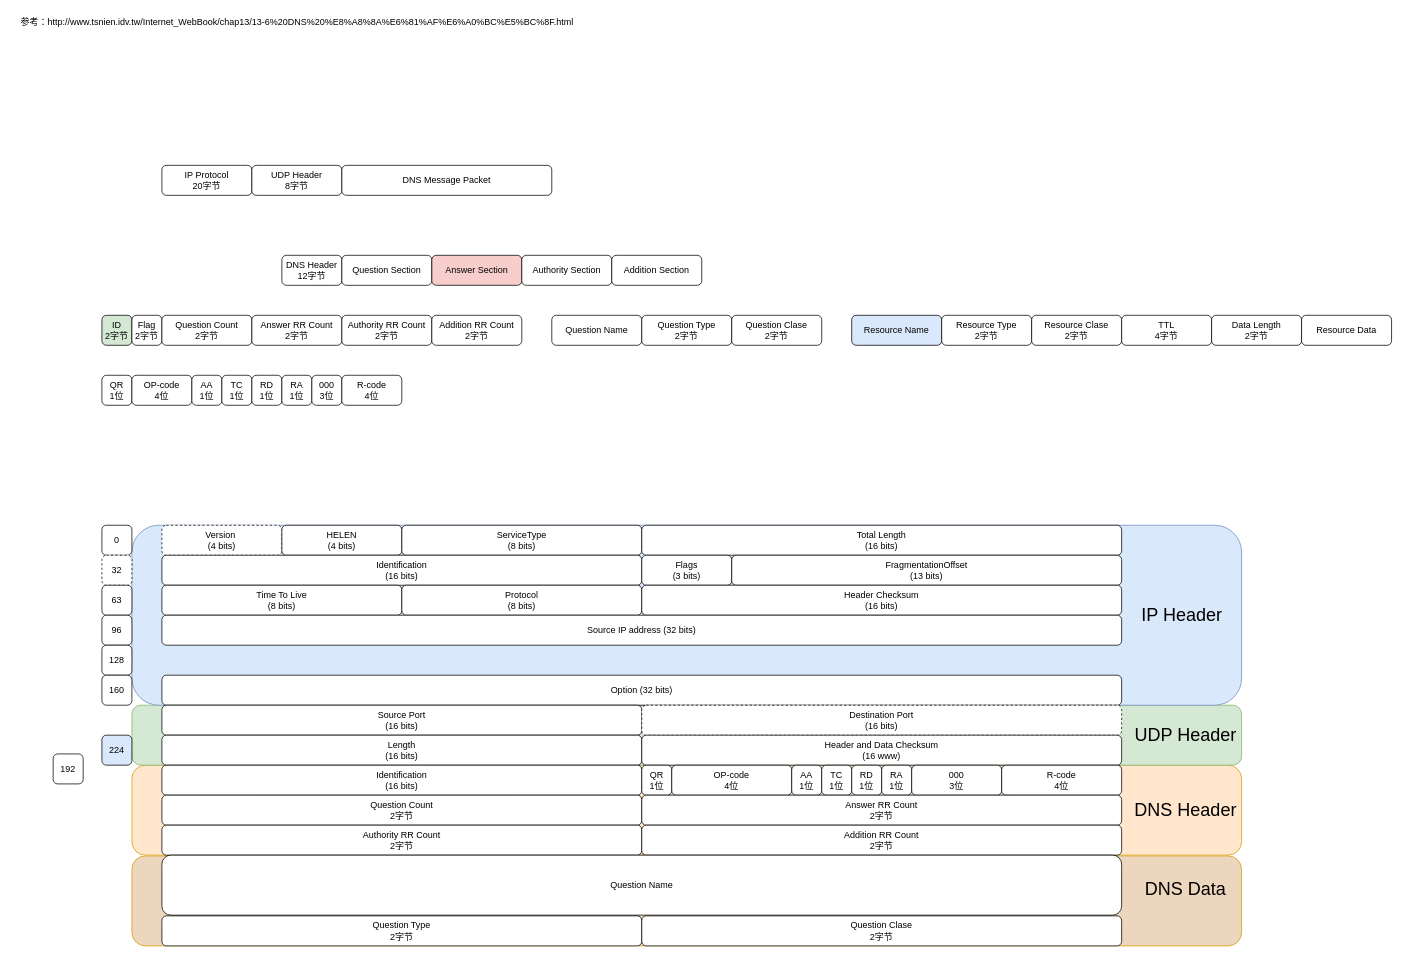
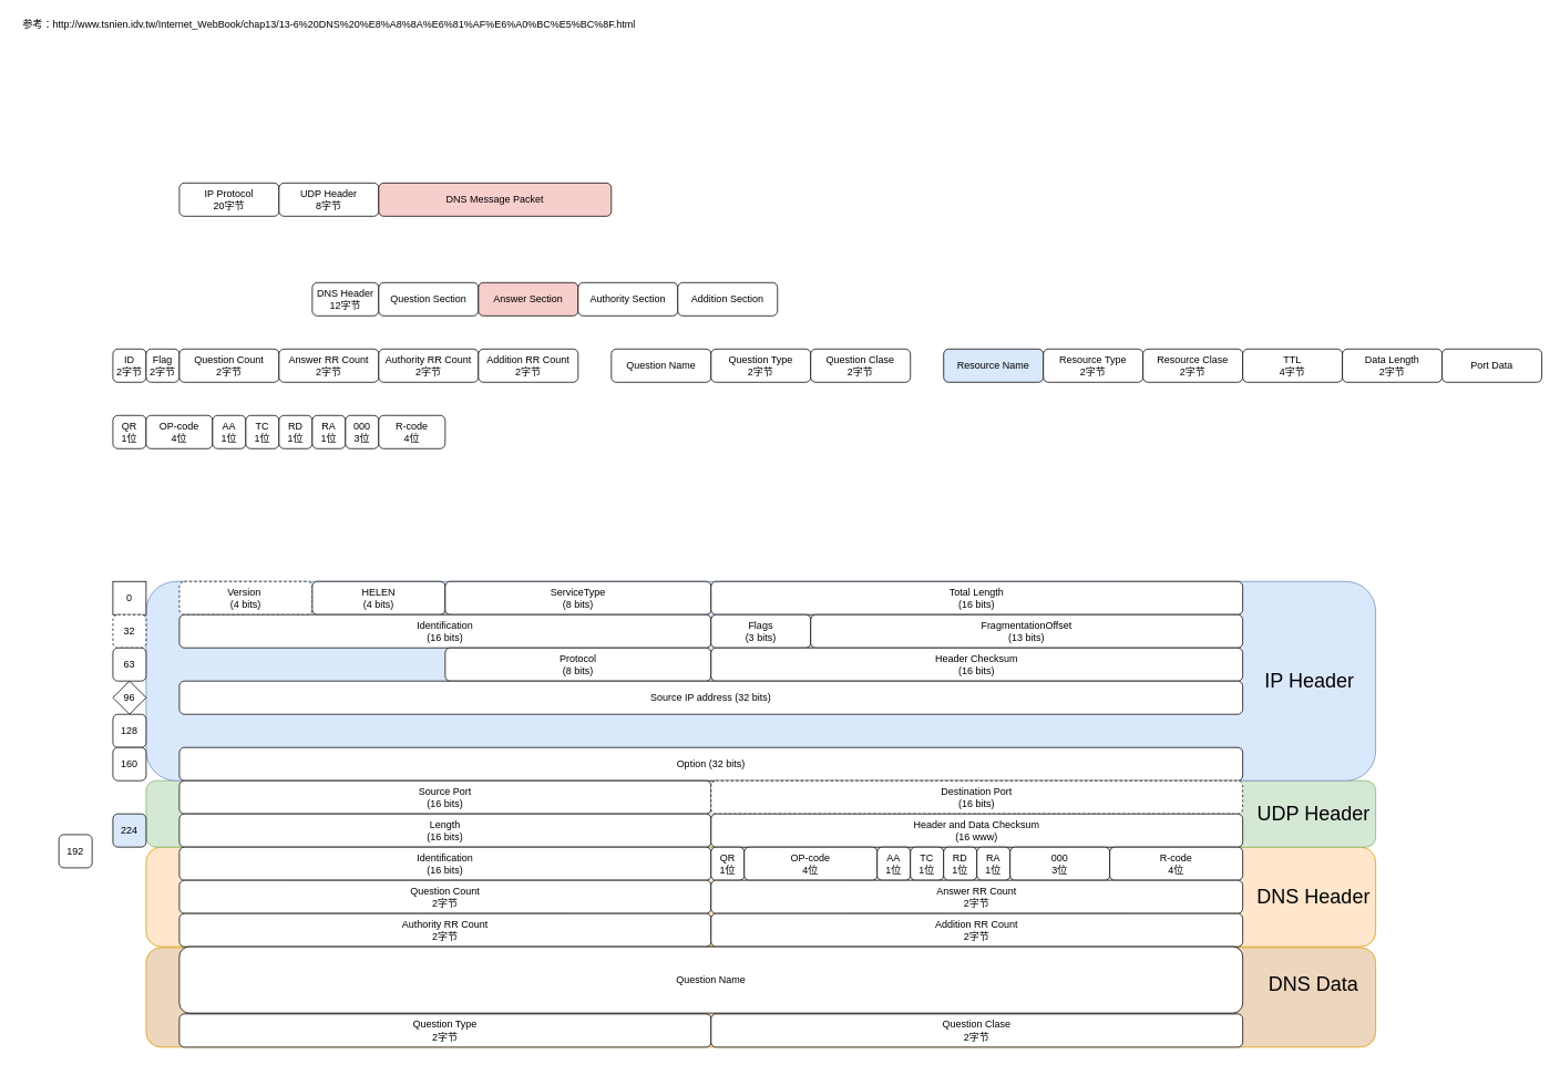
  <mxCell id="0" />
  <mxCell id="1" parent="0" />
  <mxCell id="2" value="" style="rounded=1;whiteSpace=wrap;html=1;strokeColor=#d79b00;fillColor=#EDD6BE;" parent="1" vertex="1"><mxGeometry x="175" y="1141" width="1480" height="120" as="geometry" /></mxCell>
  <mxCell id="3" value="" style="rounded=1;whiteSpace=wrap;html=1;fillColor=#ffe6cc;strokeColor=#d79b00;" parent="1" vertex="1"><mxGeometry x="175" y="1020" width="1480" height="120" as="geometry" /></mxCell>
  <mxCell id="4" value="" style="rounded=1;whiteSpace=wrap;html=1;fillColor=#d5e8d4;strokeColor=#82b366;" parent="1" vertex="1"><mxGeometry x="175" y="940" width="1480" height="80" as="geometry" /></mxCell>
  <mxCell id="5" value="" style="group" parent="1" vertex="1" connectable="0"><mxGeometry x="175" y="660" width="1480" height="280" as="geometry" /></mxCell>
  <mxCell id="6" value="" style="rounded=1;whiteSpace=wrap;html=1;fillColor=#dae8fc;strokeColor=#6c8ebf;" parent="5" vertex="1"><mxGeometry y="40" width="1480" height="240" as="geometry" /></mxCell>
  <mxCell id="7" value="&lt;font style=&quot;font-size: 24px&quot;&gt;IP Header&lt;/font&gt;" style="text;html=1;align=center;verticalAlign=middle;resizable=0;points=[];autosize=1;strokeColor=none;" parent="5" vertex="1"><mxGeometry x="1340.004" y="150" width="120" height="20" as="geometry" /></mxCell>
  <mxCell id="8" value="IP Protocol&lt;br&gt;20字节" style="rounded=1;whiteSpace=wrap;html=1;" parent="1" vertex="1"><mxGeometry x="215" y="220" width="120" height="40" as="geometry" /></mxCell>
  <mxCell id="9" value="UDP Header&lt;br&gt;8字节" style="rounded=1;whiteSpace=wrap;html=1;" parent="1" vertex="1"><mxGeometry x="335" y="220" width="120" height="40" as="geometry" /></mxCell>
- <mxCell id="10" value="DNS Message Packet" style="rounded=1;whiteSpace=wrap;html=1;" parent="1" vertex="1"><mxGeometry x="455" y="220" width="280" height="40" as="geometry" /></mxCell>
+ <mxCell id="10" value="DNS Message Packet" style="rounded=1;whiteSpace=wrap;html=1;fillColor=#f8cecc;" parent="1" vertex="1"><mxGeometry x="455" y="220" width="280" height="40" as="geometry" /></mxCell>
  <mxCell id="11" value="DNS Header&lt;br&gt;12字节" style="rounded=1;whiteSpace=wrap;html=1;" parent="1" vertex="1"><mxGeometry x="375" y="340" width="80" height="40" as="geometry" /></mxCell>
  <mxCell id="12" value="Question Section" style="rounded=1;whiteSpace=wrap;html=1;" parent="1" vertex="1"><mxGeometry x="455" y="340" width="120" height="40" as="geometry" /></mxCell>
  <mxCell id="13" value="Answer Section" style="rounded=1;whiteSpace=wrap;html=1;fillColor=#f8cecc;" parent="1" vertex="1"><mxGeometry x="575" y="340" width="120" height="40" as="geometry" /></mxCell>
  <mxCell id="14" value="Authority Section" style="rounded=1;whiteSpace=wrap;html=1;" parent="1" vertex="1"><mxGeometry x="695" y="340" width="120" height="40" as="geometry" /></mxCell>
  <mxCell id="15" value="Addition Section" style="rounded=1;whiteSpace=wrap;html=1;" parent="1" vertex="1"><mxGeometry x="815" y="340" width="120" height="40" as="geometry" /></mxCell>
- <mxCell id="16" value="ID&lt;br&gt;2字节" style="rounded=1;whiteSpace=wrap;html=1;fillColor=#d5e8d4;" parent="1" vertex="1"><mxGeometry x="135" y="420" width="40" height="40" as="geometry" /></mxCell>
+ <mxCell id="16" value="ID&lt;br&gt;2字节" style="rounded=1;whiteSpace=wrap;html=1;" parent="1" vertex="1"><mxGeometry x="135" y="420" width="40" height="40" as="geometry" /></mxCell>
  <mxCell id="17" value="Flag&lt;br&gt;2字节" style="rounded=1;whiteSpace=wrap;html=1;" parent="1" vertex="1"><mxGeometry x="175" y="420" width="40" height="40" as="geometry" /></mxCell>
  <mxCell id="18" value="Question Count&lt;br&gt;2字节" style="rounded=1;whiteSpace=wrap;html=1;" parent="1" vertex="1"><mxGeometry x="215" y="420" width="120" height="40" as="geometry" /></mxCell>
  <mxCell id="19" value="Answer RR Count&lt;br&gt;2字节" style="rounded=1;whiteSpace=wrap;html=1;" parent="1" vertex="1"><mxGeometry x="335" y="420" width="120" height="40" as="geometry" /></mxCell>
  <mxCell id="20" value="Authority&amp;nbsp;RR Count&lt;br&gt;2字节" style="rounded=1;whiteSpace=wrap;html=1;" parent="1" vertex="1"><mxGeometry x="455" y="420" width="120" height="40" as="geometry" /></mxCell>
  <mxCell id="21" value="Addition&amp;nbsp;RR Count&lt;br&gt;2字节" style="rounded=1;whiteSpace=wrap;html=1;" parent="1" vertex="1"><mxGeometry x="575" y="420" width="120" height="40" as="geometry" /></mxCell>
  <mxCell id="22" value="QR&lt;br&gt;1位" style="rounded=1;whiteSpace=wrap;html=1;" parent="1" vertex="1"><mxGeometry x="135" y="500" width="40" height="40" as="geometry" /></mxCell>
  <mxCell id="23" value="OP-code&lt;br&gt;4位" style="rounded=1;whiteSpace=wrap;html=1;" parent="1" vertex="1"><mxGeometry x="175" y="500" width="80" height="40" as="geometry" /></mxCell>
  <mxCell id="24" value="AA&lt;br&gt;1位" style="rounded=1;whiteSpace=wrap;html=1;" parent="1" vertex="1"><mxGeometry x="255" y="500" width="40" height="40" as="geometry" /></mxCell>
  <mxCell id="25" value="TC&lt;br&gt;1位" style="rounded=1;whiteSpace=wrap;html=1;" parent="1" vertex="1"><mxGeometry x="295" y="500" width="40" height="40" as="geometry" /></mxCell>
  <mxCell id="26" value="RD&lt;br&gt;1位" style="rounded=1;whiteSpace=wrap;html=1;" parent="1" vertex="1"><mxGeometry x="335" y="500" width="40" height="40" as="geometry" /></mxCell>
  <mxCell id="27" value="RA&lt;br&gt;1位" style="rounded=1;whiteSpace=wrap;html=1;" parent="1" vertex="1"><mxGeometry x="375" y="500" width="40" height="40" as="geometry" /></mxCell>
  <mxCell id="28" value="000&lt;br&gt;3位" style="rounded=1;whiteSpace=wrap;html=1;" parent="1" vertex="1"><mxGeometry x="415" y="500" width="40" height="40" as="geometry" /></mxCell>
  <mxCell id="29" value="R-code&lt;br&gt;4位" style="rounded=1;whiteSpace=wrap;html=1;" parent="1" vertex="1"><mxGeometry x="455" y="500" width="80" height="40" as="geometry" /></mxCell>
  <mxCell id="30" value="Question Name" style="rounded=1;whiteSpace=wrap;html=1;" parent="1" vertex="1"><mxGeometry x="735" y="420" width="120" height="40" as="geometry" /></mxCell>
  <mxCell id="31" value="Question Type&lt;br&gt;2字节" style="rounded=1;whiteSpace=wrap;html=1;" parent="1" vertex="1"><mxGeometry x="855" y="420" width="120" height="40" as="geometry" /></mxCell>
  <mxCell id="32" value="Question Clase&lt;br&gt;2字节" style="rounded=1;whiteSpace=wrap;html=1;" parent="1" vertex="1"><mxGeometry x="975" y="420" width="120" height="40" as="geometry" /></mxCell>
  <mxCell id="33" value="Resource Name" style="rounded=1;whiteSpace=wrap;html=1;fillColor=#dae8fc;" parent="1" vertex="1"><mxGeometry x="1135" y="420" width="120" height="40" as="geometry" /></mxCell>
  <mxCell id="34" value="Resource&amp;nbsp;Type&lt;br&gt;2字节" style="rounded=1;whiteSpace=wrap;html=1;" parent="1" vertex="1"><mxGeometry x="1255" y="420" width="120" height="40" as="geometry" /></mxCell>
  <mxCell id="35" value="Resource&amp;nbsp;Clase&lt;br&gt;2字节" style="rounded=1;whiteSpace=wrap;html=1;" parent="1" vertex="1"><mxGeometry x="1375" y="420" width="120" height="40" as="geometry" /></mxCell>
  <mxCell id="36" value="TTL&lt;br&gt;4字节" style="rounded=1;whiteSpace=wrap;html=1;" parent="1" vertex="1"><mxGeometry x="1495" y="420" width="120" height="40" as="geometry" /></mxCell>
  <mxCell id="37" value="Data Length&lt;br&gt;2字节" style="rounded=1;whiteSpace=wrap;html=1;" parent="1" vertex="1"><mxGeometry x="1615" y="420" width="120" height="40" as="geometry" /></mxCell>
- <mxCell id="38" value="Resource&amp;nbsp;Data" style="rounded=1;whiteSpace=wrap;html=1;" parent="1" vertex="1"><mxGeometry x="1735" y="420" width="120" height="40" as="geometry" /></mxCell>
+ <mxCell id="38" value="Port&amp;nbsp;Data" style="rounded=1;whiteSpace=wrap;html=1;" parent="1" vertex="1"><mxGeometry x="1735" y="420" width="120" height="40" as="geometry" /></mxCell>
  <mxCell id="39" value="参考：http://www.tsnien.idv.tw/Internet_WebBook/chap13/13-6%20DNS%20%E8%A8%8A%E6%81%AF%E6%A0%BC%E5%BC%8F.html" style="text;html=1;align=center;verticalAlign=middle;resizable=0;points=[];autosize=1;strokeColor=none;" parent="1" vertex="1"><mxGeometry x="20" width="750" height="20" as="geometry" y="20" /></mxCell>
  <mxCell id="40" value="Version&amp;nbsp;&lt;br&gt;(4 bits)" style="rounded=1;whiteSpace=wrap;html=1;dashed=1;" parent="1" vertex="1"><mxGeometry x="215" y="700" width="160" height="40" as="geometry" /></mxCell>
  <mxCell id="41" value="HELEN&lt;br&gt;(4 bits)" style="rounded=1;whiteSpace=wrap;html=1;" parent="1" vertex="1"><mxGeometry x="375" y="700" width="160" height="40" as="geometry" /></mxCell>
  <mxCell id="42" value="ServiceType&lt;br&gt;(8 bits)" style="rounded=1;whiteSpace=wrap;html=1;" parent="1" vertex="1"><mxGeometry x="535" y="700" width="320" height="40" as="geometry" /></mxCell>
  <mxCell id="43" value="Total Length&lt;br&gt;(16 bits)" style="rounded=1;whiteSpace=wrap;html=1;" parent="1" vertex="1"><mxGeometry x="855" y="700" width="640" height="40" as="geometry" /></mxCell>
  <mxCell id="44" value="Identification&lt;br&gt;(16 bits)" style="rounded=1;whiteSpace=wrap;html=1;" parent="1" vertex="1"><mxGeometry x="215" y="740" width="640" height="40" as="geometry" /></mxCell>
  <mxCell id="45" value="Flags&lt;br&gt;(3 bits)" style="rounded=1;whiteSpace=wrap;html=1;" parent="1" vertex="1"><mxGeometry x="855" y="740" width="120" height="40" as="geometry" /></mxCell>
  <mxCell id="46" value="FragmentationOffset&lt;br&gt;(13 bits)" style="rounded=1;whiteSpace=wrap;html=1;" parent="1" vertex="1"><mxGeometry x="975" y="740" width="520" height="40" as="geometry" /></mxCell>
- <mxCell id="47" value="Time To Live&lt;br&gt;(8 bits)" style="rounded=1;whiteSpace=wrap;html=1;" parent="1" vertex="1"><mxGeometry x="215" y="780" width="320" height="40" as="geometry" /></mxCell>
  <mxCell id="48" value="Protocol&lt;br&gt;(8 bits)" style="rounded=1;whiteSpace=wrap;html=1;" parent="1" vertex="1"><mxGeometry x="535" y="780" width="320" height="40" as="geometry" /></mxCell>
  <mxCell id="49" value="Header Checksum&lt;br&gt;(16 bits)" style="rounded=1;whiteSpace=wrap;html=1;" parent="1" vertex="1"><mxGeometry x="855" y="780" width="640" height="40" as="geometry" /></mxCell>
  <mxCell id="50" value="Source IP address (32 bits)" style="rounded=1;whiteSpace=wrap;html=1;" parent="1" vertex="1"><mxGeometry x="215" y="820" width="1280" height="40" as="geometry" /></mxCell>
  <mxCell id="51" value="Option (32 bits)" style="rounded=1;whiteSpace=wrap;html=1;" parent="1" vertex="1"><mxGeometry x="215" y="900" width="1280" height="40" as="geometry" /></mxCell>
- <mxCell id="52" value="0" style="rounded=1;whiteSpace=wrap;html=1;" parent="1" vertex="1"><mxGeometry x="135" y="700" width="40" height="40" as="geometry" /></mxCell>
+ <mxCell id="52" value="0" style="whiteSpace=wrap;html=1;rounded=0;" parent="1" vertex="1"><mxGeometry x="135" y="700" width="40" height="40" as="geometry" /></mxCell>
  <mxCell id="53" value="32" style="rounded=1;whiteSpace=wrap;html=1;dashed=1;" parent="1" vertex="1"><mxGeometry x="135" y="740" width="40" height="40" as="geometry" /></mxCell>
  <mxCell id="54" value="63" style="rounded=1;whiteSpace=wrap;html=1;" parent="1" vertex="1"><mxGeometry x="135" y="780" width="40" height="40" as="geometry" /></mxCell>
- <mxCell id="55" value="96" style="rounded=1;whiteSpace=wrap;html=1;" parent="1" vertex="1"><mxGeometry x="135" y="820" width="40" height="40" as="geometry" /></mxCell>
+ <mxCell id="55" value="96" style="rhombus;whiteSpace=wrap;html=1;" parent="1" vertex="1"><mxGeometry x="135" y="820" width="40" height="40" as="geometry" /></mxCell>
  <mxCell id="56" value="128" style="rounded=1;whiteSpace=wrap;html=1;" parent="1" vertex="1"><mxGeometry x="135" y="860" width="40" height="40" as="geometry" /></mxCell>
  <mxCell id="57" value="160" style="rounded=1;whiteSpace=wrap;html=1;" parent="1" vertex="1"><mxGeometry x="135" y="900" width="40" height="40" as="geometry" /></mxCell>
  <mxCell id="58" value="Source Port&lt;br&gt;(16 bits)" style="rounded=1;whiteSpace=wrap;html=1;" parent="1" vertex="1"><mxGeometry x="215" y="940" width="640" height="40" as="geometry" /></mxCell>
  <mxCell id="59" value="Length&lt;br&gt;(16 bits)" style="rounded=1;whiteSpace=wrap;html=1;" parent="1" vertex="1"><mxGeometry x="215" y="980" width="640" height="40" as="geometry" /></mxCell>
  <mxCell id="60" value="Destination Port&lt;br&gt;(16 bits)" style="rounded=1;whiteSpace=wrap;html=1;dashed=1;" parent="1" vertex="1"><mxGeometry x="855" y="940" width="640" height="40" as="geometry" /></mxCell>
  <mxCell id="61" value="Header and Data Checksum&lt;br&gt;(16 www)" style="rounded=1;whiteSpace=wrap;html=1;" parent="1" vertex="1"><mxGeometry x="855" y="980" width="640" height="40" as="geometry" /></mxCell>
  <mxCell id="62" value="192" style="rounded=1;whiteSpace=wrap;html=1;" parent="1" vertex="1"><mxGeometry x="70" y="1005" width="40" height="40" as="geometry" /></mxCell>
  <mxCell id="63" value="224" style="rounded=1;whiteSpace=wrap;html=1;fillColor=#dae8fc;" parent="1" vertex="1"><mxGeometry x="135" y="980" width="40" height="40" as="geometry" /></mxCell>
  <mxCell id="64" value="&lt;font style=&quot;font-size: 24px&quot;&gt;UDP Header&lt;/font&gt;" style="text;html=1;align=center;verticalAlign=middle;resizable=0;points=[];autosize=1;strokeColor=none;" parent="1" vertex="1"><mxGeometry x="1505" y="970" width="150" height="20" as="geometry" /></mxCell>
  <mxCell id="65" value="Identification&lt;br&gt;(16 bits)" style="rounded=1;whiteSpace=wrap;html=1;" parent="1" vertex="1"><mxGeometry x="215" y="1020" width="640" height="40" as="geometry" /></mxCell>
  <mxCell id="66" value="QR&lt;br&gt;1位" style="rounded=1;whiteSpace=wrap;html=1;" parent="1" vertex="1"><mxGeometry x="855" y="1020" width="40" height="40" as="geometry" /></mxCell>
  <mxCell id="67" value="OP-code&lt;br&gt;4位" style="rounded=1;whiteSpace=wrap;html=1;" parent="1" vertex="1"><mxGeometry x="895" y="1020" width="160" height="40" as="geometry" /></mxCell>
  <mxCell id="68" value="AA&lt;br&gt;1位" style="rounded=1;whiteSpace=wrap;html=1;" parent="1" vertex="1"><mxGeometry x="1055" y="1020" width="40" height="40" as="geometry" /></mxCell>
  <mxCell id="69" value="TC&lt;br&gt;1位" style="rounded=1;whiteSpace=wrap;html=1;" parent="1" vertex="1"><mxGeometry x="1095" y="1020" width="40" height="40" as="geometry" /></mxCell>
  <mxCell id="70" value="RD&lt;br&gt;1位" style="rounded=1;whiteSpace=wrap;html=1;" parent="1" vertex="1"><mxGeometry x="1135" y="1020" width="40" height="40" as="geometry" /></mxCell>
  <mxCell id="71" value="RA&lt;br&gt;1位" style="rounded=1;whiteSpace=wrap;html=1;" parent="1" vertex="1"><mxGeometry x="1175" y="1020" width="40" height="40" as="geometry" /></mxCell>
  <mxCell id="72" value="000&lt;br&gt;3位" style="rounded=1;whiteSpace=wrap;html=1;" parent="1" vertex="1"><mxGeometry x="1215" y="1020" width="120" height="40" as="geometry" /></mxCell>
  <mxCell id="73" value="R-code&lt;br&gt;4位" style="rounded=1;whiteSpace=wrap;html=1;" parent="1" vertex="1"><mxGeometry x="1335" y="1020" width="160" height="40" as="geometry" /></mxCell>
  <mxCell id="74" value="Question Count&lt;br&gt;2字节" style="rounded=1;whiteSpace=wrap;html=1;" parent="1" vertex="1"><mxGeometry x="215" y="1060" width="640" height="40" as="geometry" /></mxCell>
  <mxCell id="75" value="Answer RR Count&lt;br&gt;2字节" style="rounded=1;whiteSpace=wrap;html=1;" parent="1" vertex="1"><mxGeometry x="855" y="1060" width="640" height="40" as="geometry" /></mxCell>
  <mxCell id="76" value="Authority&amp;nbsp;RR Count&lt;br&gt;2字节" style="rounded=1;whiteSpace=wrap;html=1;" parent="1" vertex="1"><mxGeometry x="215" y="1100" width="640" height="40" as="geometry" /></mxCell>
  <mxCell id="77" value="Addition&amp;nbsp;RR Count&lt;br&gt;2字节" style="rounded=1;whiteSpace=wrap;html=1;" parent="1" vertex="1"><mxGeometry x="855" y="1100" width="640" height="40" as="geometry" /></mxCell>
  <mxCell id="78" value="Question Name" style="rounded=1;whiteSpace=wrap;html=1;" parent="1" vertex="1"><mxGeometry x="215" y="1140" width="1280" height="80" as="geometry" /></mxCell>
  <mxCell id="79" value="Question Type&lt;br&gt;2字节" style="rounded=1;whiteSpace=wrap;html=1;" parent="1" vertex="1"><mxGeometry x="215" y="1221" width="640" height="40" as="geometry" /></mxCell>
  <mxCell id="80" value="Question Clase&lt;br&gt;2字节" style="rounded=1;whiteSpace=wrap;html=1;" parent="1" vertex="1"><mxGeometry x="855" y="1221" width="640" height="40" as="geometry" /></mxCell>
  <mxCell id="81" value="&lt;font style=&quot;font-size: 24px&quot;&gt;DNS Header&lt;/font&gt;" style="text;html=1;align=center;verticalAlign=middle;resizable=0;points=[];autosize=1;strokeColor=none;" parent="1" vertex="1"><mxGeometry x="1505" y="1070" width="150" height="20" as="geometry" /></mxCell>
  <mxCell id="82" value="&lt;font style=&quot;font-size: 24px&quot;&gt;DNS Data&lt;/font&gt;" style="text;html=1;align=center;verticalAlign=middle;resizable=0;points=[];autosize=1;strokeColor=none;" parent="1" vertex="1"><mxGeometry x="1520" y="1176" width="120" height="20" as="geometry" /></mxCell>
